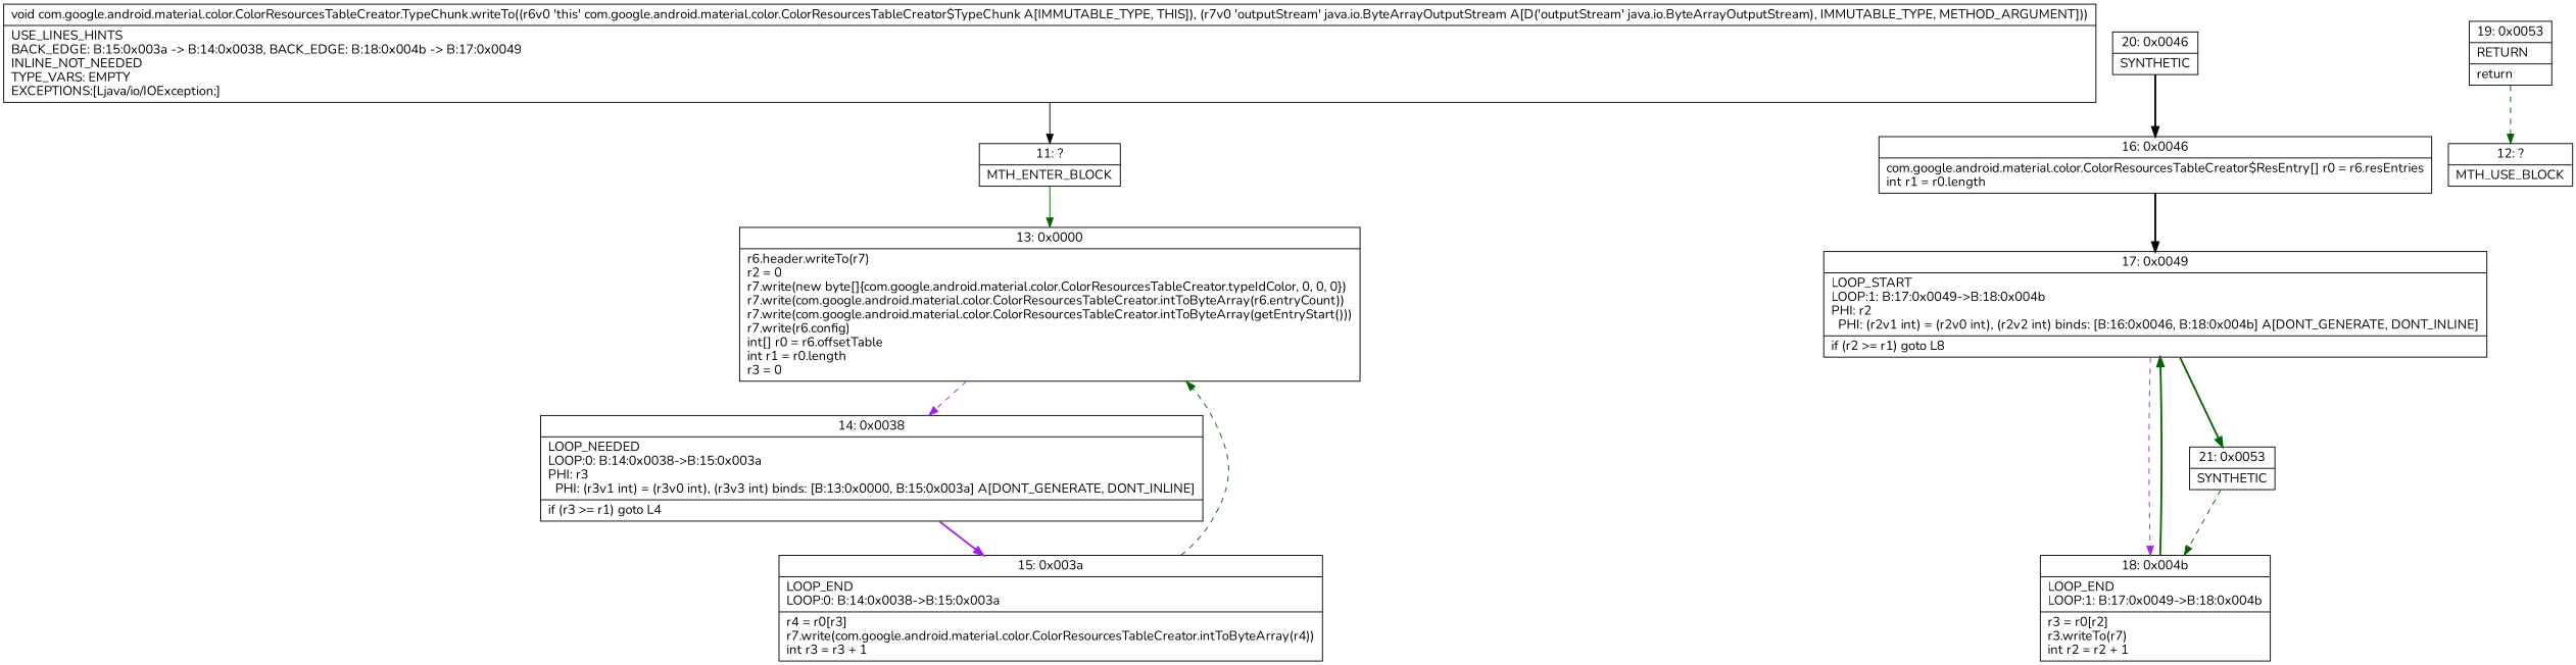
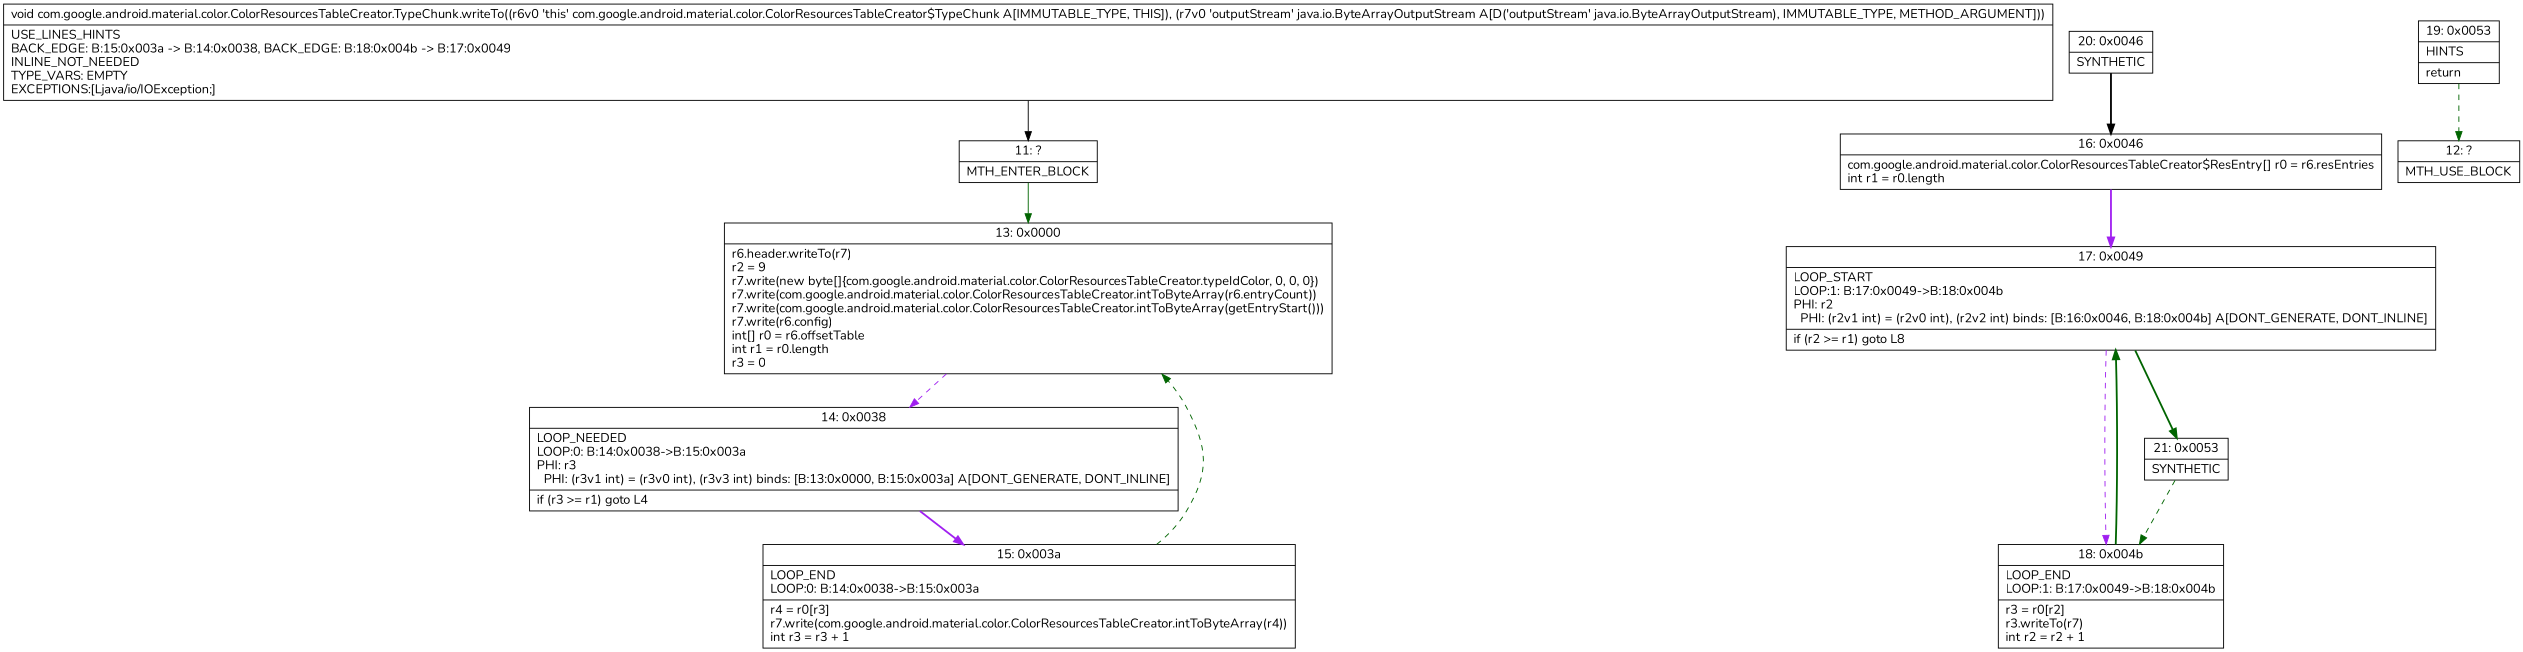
  digraph {
    fontname=Nunito
    node [fontname=Nunito shape=record]
    edge [color=darkgreen fontname=Nunito style=dashed]
    n1 [label="{11\:\ ?|MTH_ENTER_BLOCK\l}"]
-   n2 [label="{13\:\ 0x0000|r6.header.writeTo(r7)\lr2 = 0\lr7.write(new byte[]\{com.google.android.material.color.ColorResourcesTableCreator.typeIdColor, 0, 0, 0\})\lr7.write(com.google.android.material.color.ColorResourcesTableCreator.intToByteArray(r6.entryCount))\lr7.write(com.google.android.material.color.ColorResourcesTableCreator.intToByteArray(getEntryStart()))\lr7.write(r6.config)\lint[] r0 = r6.offsetTable\lint r1 = r0.length\lr3 = 0\l}"]
+   n2 [label="{13\:\ 0x0000|r6.header.writeTo(r7)\lr2 = 9\lr7.write(new byte[]\{com.google.android.material.color.ColorResourcesTableCreator.typeIdColor, 0, 0, 0\})\lr7.write(com.google.android.material.color.ColorResourcesTableCreator.intToByteArray(r6.entryCount))\lr7.write(com.google.android.material.color.ColorResourcesTableCreator.intToByteArray(getEntryStart()))\lr7.write(r6.config)\lint[] r0 = r6.offsetTable\lint r1 = r0.length\lr3 = 0\l}"]
    n3 [label="{14\:\ 0x0038|LOOP_NEEDED\lLOOP:0: B:14:0x0038\-\>B:15:0x003a\lPHI: r3 \l  PHI: (r3v1 int) = (r3v0 int), (r3v3 int) binds: [B:13:0x0000, B:15:0x003a] A[DONT_GENERATE, DONT_INLINE]\l|if (r3 \>= r1) goto L4\l}"]
    n4 [label="{15\:\ 0x003a|LOOP_END\lLOOP:0: B:14:0x0038\-\>B:15:0x003a\l|r4 = r0[r3]\lr7.write(com.google.android.material.color.ColorResourcesTableCreator.intToByteArray(r4))\lint r3 = r3 + 1\l}"]
    n5 [label="{20\:\ 0x0046|SYNTHETIC\l}"]
    n6 [label="{16\:\ 0x0046|com.google.android.material.color.ColorResourcesTableCreator$ResEntry[] r0 = r6.resEntries\lint r1 = r0.length\l}"]
    n7 [label="{17\:\ 0x0049|LOOP_START\lLOOP:1: B:17:0x0049\-\>B:18:0x004b\lPHI: r2 \l  PHI: (r2v1 int) = (r2v0 int), (r2v2 int) binds: [B:16:0x0046, B:18:0x004b] A[DONT_GENERATE, DONT_INLINE]\l|if (r2 \>= r1) goto L8\l}"]
    n8 [label="{18\:\ 0x004b|LOOP_END\lLOOP:1: B:17:0x0049\-\>B:18:0x004b\l|r3 = r0[r2]\lr3.writeTo(r7)\lint r2 = r2 + 1\l}"]
    n9 [label="{21\:\ 0x0053|SYNTHETIC\l}"]
-   n10 [label="{19\:\ 0x0053|RETURN\l|return\l}"]
+   n10 [label="{19\:\ 0x0053|HINTS\l|return\l}"]
    n11 [label="{12\:\ ?|MTH_USE_BLOCK\l}"]
    n12 [label="{void com.google.android.material.color.ColorResourcesTableCreator.TypeChunk.writeTo((r6v0 'this' com.google.android.material.color.ColorResourcesTableCreator$TypeChunk A[IMMUTABLE_TYPE, THIS]), (r7v0 'outputStream' java.io.ByteArrayOutputStream A[D('outputStream' java.io.ByteArrayOutputStream), IMMUTABLE_TYPE, METHOD_ARGUMENT]))  | USE_LINES_HINTS\lBACK_EDGE: B:15:0x003a \-\> B:14:0x0038, BACK_EDGE: B:18:0x004b \-\> B:17:0x0049\lINLINE_NOT_NEEDED\lTYPE_VARS: EMPTY\lEXCEPTIONS:[Ljava\/io\/IOException;]\l}"]
    n1 -> n2 [style=solid]
    n2 -> n3 [color=purple]
    n3 -> n4 [color=purple style=bold]
    n4 -> n2
    n5 -> n6 [color=black style=bold]
-   n6 -> n7 [color=black style=bold]
+   n6 -> n7 [color=purple style=bold]
    n7 -> n8 [color=purple]
    n7 -> n9 [style=bold]
    n8 -> n7 [style=bold]
    n9 -> n8
    n10 -> n11
    n12 -> n1 [color=black style=solid]
  }
